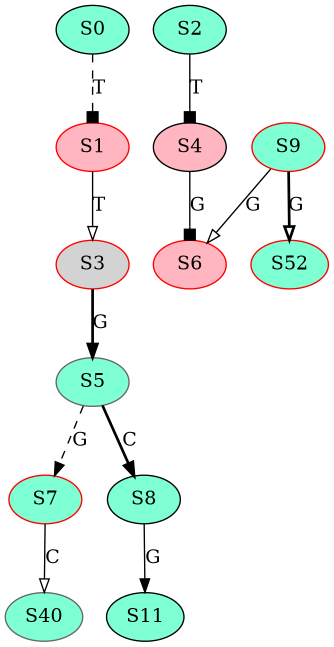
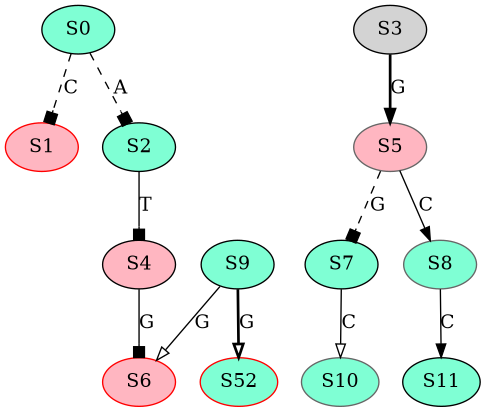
  strict digraph {
    node [color=black fillcolor=aquamarine style=filled]
    edge [arrowhead=onormal style=solid]
    S1 [color=red fillcolor=lightpink]
    S0
    S2
-   S3 [color=red fillcolor=lightgrey]
+   S3 [fillcolor=lightgrey]
    S4 [fillcolor=lightpink]
-   S5 [color=gray40]
+   S5 [color=gray40 fillcolor=lightpink]
    S6 [color=red fillcolor=lightpink]
-   S7 [color=red]
-   S8
-   S10 [color=gray40 label=S40]
+   S7
+   S8 [color=gray40]
+   S10 [color=gray40]
    S11
-   S9 [color=red]
+   S9
    n13 [color=red label=S52]
-   S1 -> S3 [label=T]
-   S0 -> S1 [arrowhead=box label=T style=dashed]
+   S0 -> S1 [arrowhead=box label=C style=dashed]
+   S0 -> S2 [arrowhead=box label=A style=dashed]
    S2 -> S4 [arrowhead=box label=T]
    S3 -> S5 [arrowhead=normal label=G style=bold]
    S4 -> S6 [arrowhead=box label=G]
-   S5 -> S7 [arrowhead=normal label=G style=dashed]
-   S5 -> S8 [arrowhead=normal label=C style=bold]
+   S5 -> S7 [arrowhead=box label=G style=dashed]
+   S5 -> S8 [arrowhead=normal label=C]
    S7 -> S10 [label=C]
-   S8 -> S11 [arrowhead=normal label=G]
+   S8 -> S11 [arrowhead=normal label=C]
    S9 -> S6 [label=G]
    S9 -> n13 [label=G style=bold]
  }
